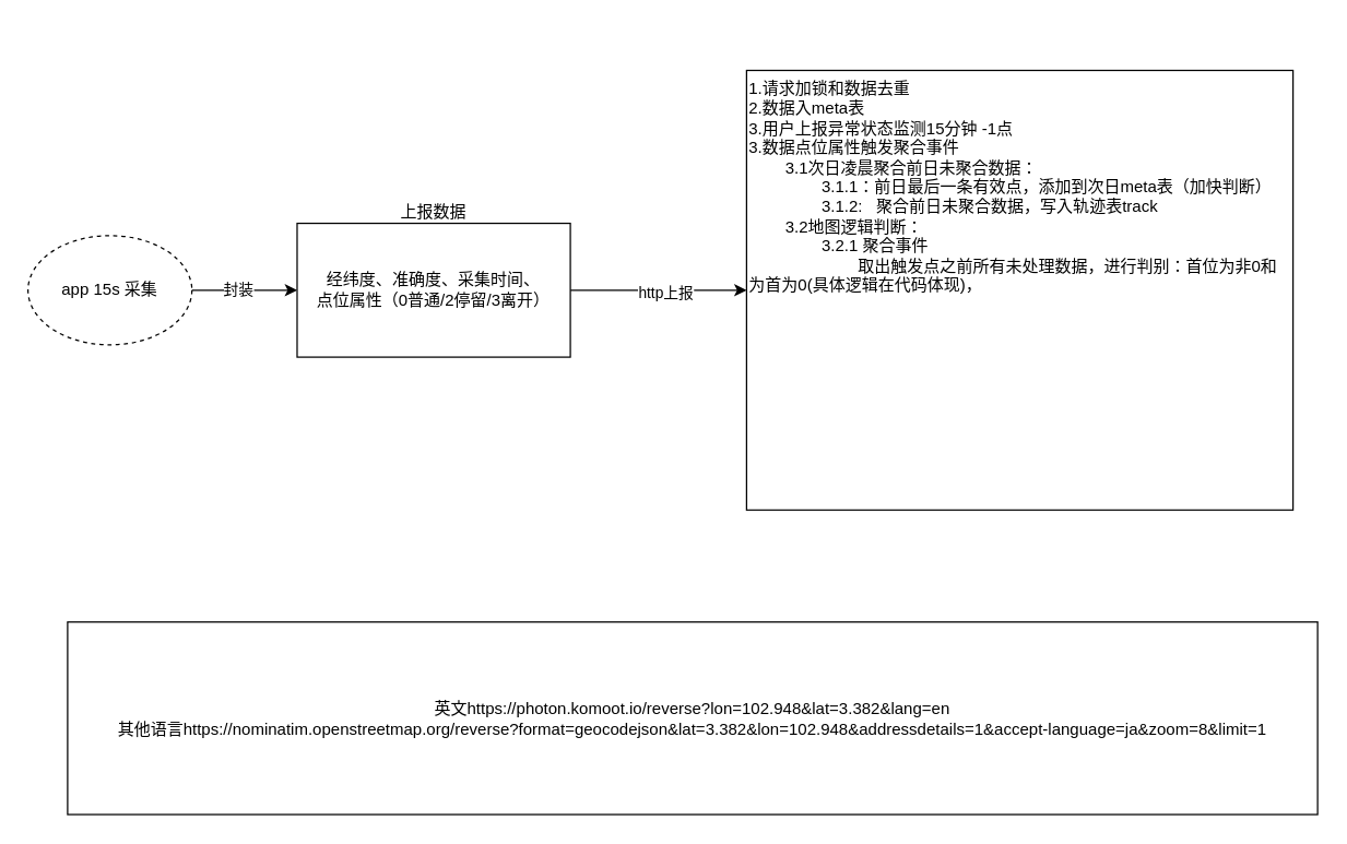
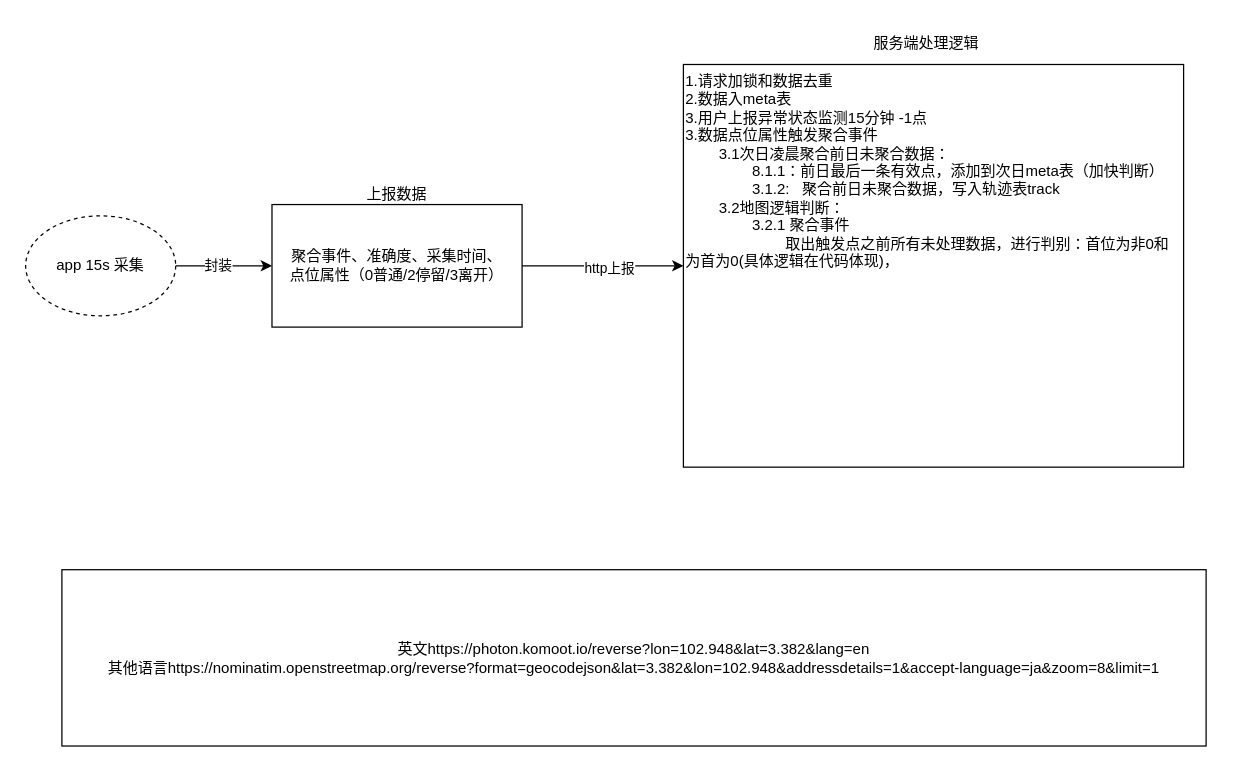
  <mxCell id="0" />
  <mxCell id="1" parent="0" />
  <mxCell id="2" value="" style="edgeStyle=orthogonalEdgeStyle;rounded=0;orthogonalLoop=1;jettySize=auto;html=1;entryX=0;entryY=0.5;entryDx=0;entryDy=0;" edge="1" parent="1" source="4" target="7"><mxGeometry relative="1" as="geometry"><mxPoint x="253" y="209" as="targetPoint" /></mxGeometry></mxCell>
  <mxCell id="3" value="封装" style="edgeLabel;html=1;align=center;verticalAlign=middle;resizable=0;points=[];" vertex="1" connectable="0" parent="2"><mxGeometry x="-0.151" y="1" relative="1" as="geometry"><mxPoint as="offset" /></mxGeometry></mxCell>
  <mxCell id="4" value="app 15s 采集" style="ellipse;whiteSpace=wrap;html=1;dashed=1;" vertex="1" parent="1"><mxGeometry x="20" y="172" width="120" height="80" as="geometry" /></mxCell>
  <mxCell id="5" style="edgeStyle=orthogonalEdgeStyle;rounded=0;orthogonalLoop=1;jettySize=auto;html=1;exitX=1;exitY=0.5;exitDx=0;exitDy=0;entryX=0;entryY=0.5;entryDx=0;entryDy=0;" edge="1" parent="1" source="7" target="9"><mxGeometry relative="1" as="geometry"><Array as="points"><mxPoint x="536" y="212" /></Array></mxGeometry></mxCell>
  <mxCell id="6" value="http上报" style="edgeLabel;html=1;align=center;verticalAlign=middle;resizable=0;points=[];" vertex="1" connectable="0" parent="5"><mxGeometry x="0.074" y="-1" relative="1" as="geometry"><mxPoint as="offset" /></mxGeometry></mxCell>
- <mxCell id="7" value="经纬度、准确度、采集时间、&lt;div&gt;点位属性（0普通/2停留/3离开）&lt;/div&gt;" style="rounded=0;whiteSpace=wrap;html=1;" vertex="1" parent="1"><mxGeometry x="217" y="163" width="200" height="98" as="geometry" /></mxCell>
+ <mxCell id="7" value="聚合事件、准确度、采集时间、&lt;div&gt;点位属性（0普通/2停留/3离开）&lt;/div&gt;" style="rounded=0;whiteSpace=wrap;html=1;" vertex="1" parent="1"><mxGeometry x="217" y="163" width="200" height="98" as="geometry" /></mxCell>
  <mxCell id="8" value="上报数据" style="text;html=1;align=center;verticalAlign=middle;whiteSpace=wrap;rounded=0;" vertex="1" parent="1"><mxGeometry x="287" y="140" width="60" height="30" as="geometry" /></mxCell>
- <mxCell id="9" value="1.请求加锁和数据去重&lt;div&gt;2.数据入meta表&lt;/div&gt;&lt;div&gt;3.用户上报异常状态监测15分钟 -1点&lt;/div&gt;&lt;div&gt;3.数据点位属性触发聚合事件&lt;/div&gt;&lt;div&gt;&lt;span style=&quot;white-space: pre;&quot;&gt;&#09;&lt;/span&gt;3.1次日凌晨聚合前日未聚合数据：&lt;br&gt;&lt;/div&gt;&lt;div&gt;&lt;span style=&quot;white-space: pre;&quot;&gt;&#09;&lt;/span&gt;&lt;span style=&quot;white-space: pre;&quot;&gt;&#09;&lt;/span&gt;3.1.1：前日最后一条有效点，添加到次日meta表（加快判断）&lt;br&gt;&lt;/div&gt;&lt;div&gt;&lt;span style=&quot;white-space: pre;&quot;&gt;&#09;&lt;span style=&quot;white-space: pre;&quot;&gt;&#09;&lt;/span&gt;3.&lt;/span&gt;1.2:&amp;nbsp; &amp;nbsp;聚合前日未聚合数据，写入轨迹表track&lt;br&gt;&lt;/div&gt;&lt;div&gt;&lt;span style=&quot;white-space: pre;&quot;&gt;&#09;&lt;/span&gt;3.2地图逻辑判断：&lt;br&gt;&lt;/div&gt;&lt;div&gt;&lt;span style=&quot;white-space: pre;&quot;&gt;&#09;&lt;/span&gt;&lt;span style=&quot;white-space: pre;&quot;&gt;&#09;&lt;/span&gt;3.2.1 聚合事件&lt;/div&gt;&lt;div&gt;&lt;span style=&quot;white-space: pre;&quot;&gt;&#09;&lt;/span&gt;&lt;span style=&quot;white-space: pre;&quot;&gt;&#09;&lt;span style=&quot;white-space: pre;&quot;&gt;&#09;&lt;/span&gt;&lt;/span&gt;取出触发点之前所有未处理数据，进行判别：首位为非0和为首为0(具体逻辑在代码体现)，&lt;/div&gt;&lt;div&gt;&lt;br&gt;&lt;/div&gt;" style="rounded=0;whiteSpace=wrap;html=1;align=left;horizontal=1;verticalAlign=top;" vertex="1" parent="1"><mxGeometry x="546" y="51" width="400" height="322" as="geometry" /></mxCell>
+ <mxCell id="9" value="1.请求加锁和数据去重&lt;div&gt;2.数据入meta表&lt;/div&gt;&lt;div&gt;3.用户上报异常状态监测15分钟 -1点&lt;/div&gt;&lt;div&gt;3.数据点位属性触发聚合事件&lt;/div&gt;&lt;div&gt;&lt;span style=&quot;white-space: pre;&quot;&gt;&#09;&lt;/span&gt;3.1次日凌晨聚合前日未聚合数据：&lt;br&gt;&lt;/div&gt;&lt;div&gt;&lt;span style=&quot;white-space: pre;&quot;&gt;&#09;&lt;/span&gt;&lt;span style=&quot;white-space: pre;&quot;&gt;&#09;&lt;/span&gt;8.1.1：前日最后一条有效点，添加到次日meta表（加快判断）&lt;br&gt;&lt;/div&gt;&lt;div&gt;&lt;span style=&quot;white-space: pre;&quot;&gt;&#09;&lt;span style=&quot;white-space: pre;&quot;&gt;&#09;&lt;/span&gt;3.&lt;/span&gt;1.2:&amp;nbsp; &amp;nbsp;聚合前日未聚合数据，写入轨迹表track&lt;br&gt;&lt;/div&gt;&lt;div&gt;&lt;span style=&quot;white-space: pre;&quot;&gt;&#09;&lt;/span&gt;3.2地图逻辑判断：&lt;br&gt;&lt;/div&gt;&lt;div&gt;&lt;span style=&quot;white-space: pre;&quot;&gt;&#09;&lt;/span&gt;&lt;span style=&quot;white-space: pre;&quot;&gt;&#09;&lt;/span&gt;3.2.1 聚合事件&lt;/div&gt;&lt;div&gt;&lt;span style=&quot;white-space: pre;&quot;&gt;&#09;&lt;/span&gt;&lt;span style=&quot;white-space: pre;&quot;&gt;&#09;&lt;span style=&quot;white-space: pre;&quot;&gt;&#09;&lt;/span&gt;&lt;/span&gt;取出触发点之前所有未处理数据，进行判别：首位为非0和为首为0(具体逻辑在代码体现)，&lt;/div&gt;&lt;div&gt;&lt;br&gt;&lt;/div&gt;" style="rounded=0;whiteSpace=wrap;html=1;align=left;horizontal=1;verticalAlign=top;" vertex="1" parent="1"><mxGeometry x="546" y="51" width="400" height="322" as="geometry" /></mxCell>
+ <mxCell id="10" value="服务端处理逻辑" style="text;html=1;align=center;verticalAlign=middle;whiteSpace=wrap;rounded=0;" vertex="1" parent="1"><mxGeometry x="691" y="20" width="99" height="27" as="geometry" /></mxCell>
  <mxCell id="11" value="英文https://photon.komoot.io/reverse?lon=102.948&amp;amp;lat=3.382&amp;amp;lang=en&lt;div&gt;其他语言https://nominatim.openstreetmap.org/reverse?format=geocodejson&amp;amp;lat=3.382&amp;amp;lon=102.948&amp;amp;addressdetails=1&amp;amp;accept-language=ja&amp;amp;zoom=8&amp;amp;limit=1&lt;/div&gt;" style="rounded=0;whiteSpace=wrap;html=1;" vertex="1" parent="1"><mxGeometry x="49" y="455" width="915" height="141" as="geometry" /></mxCell>
